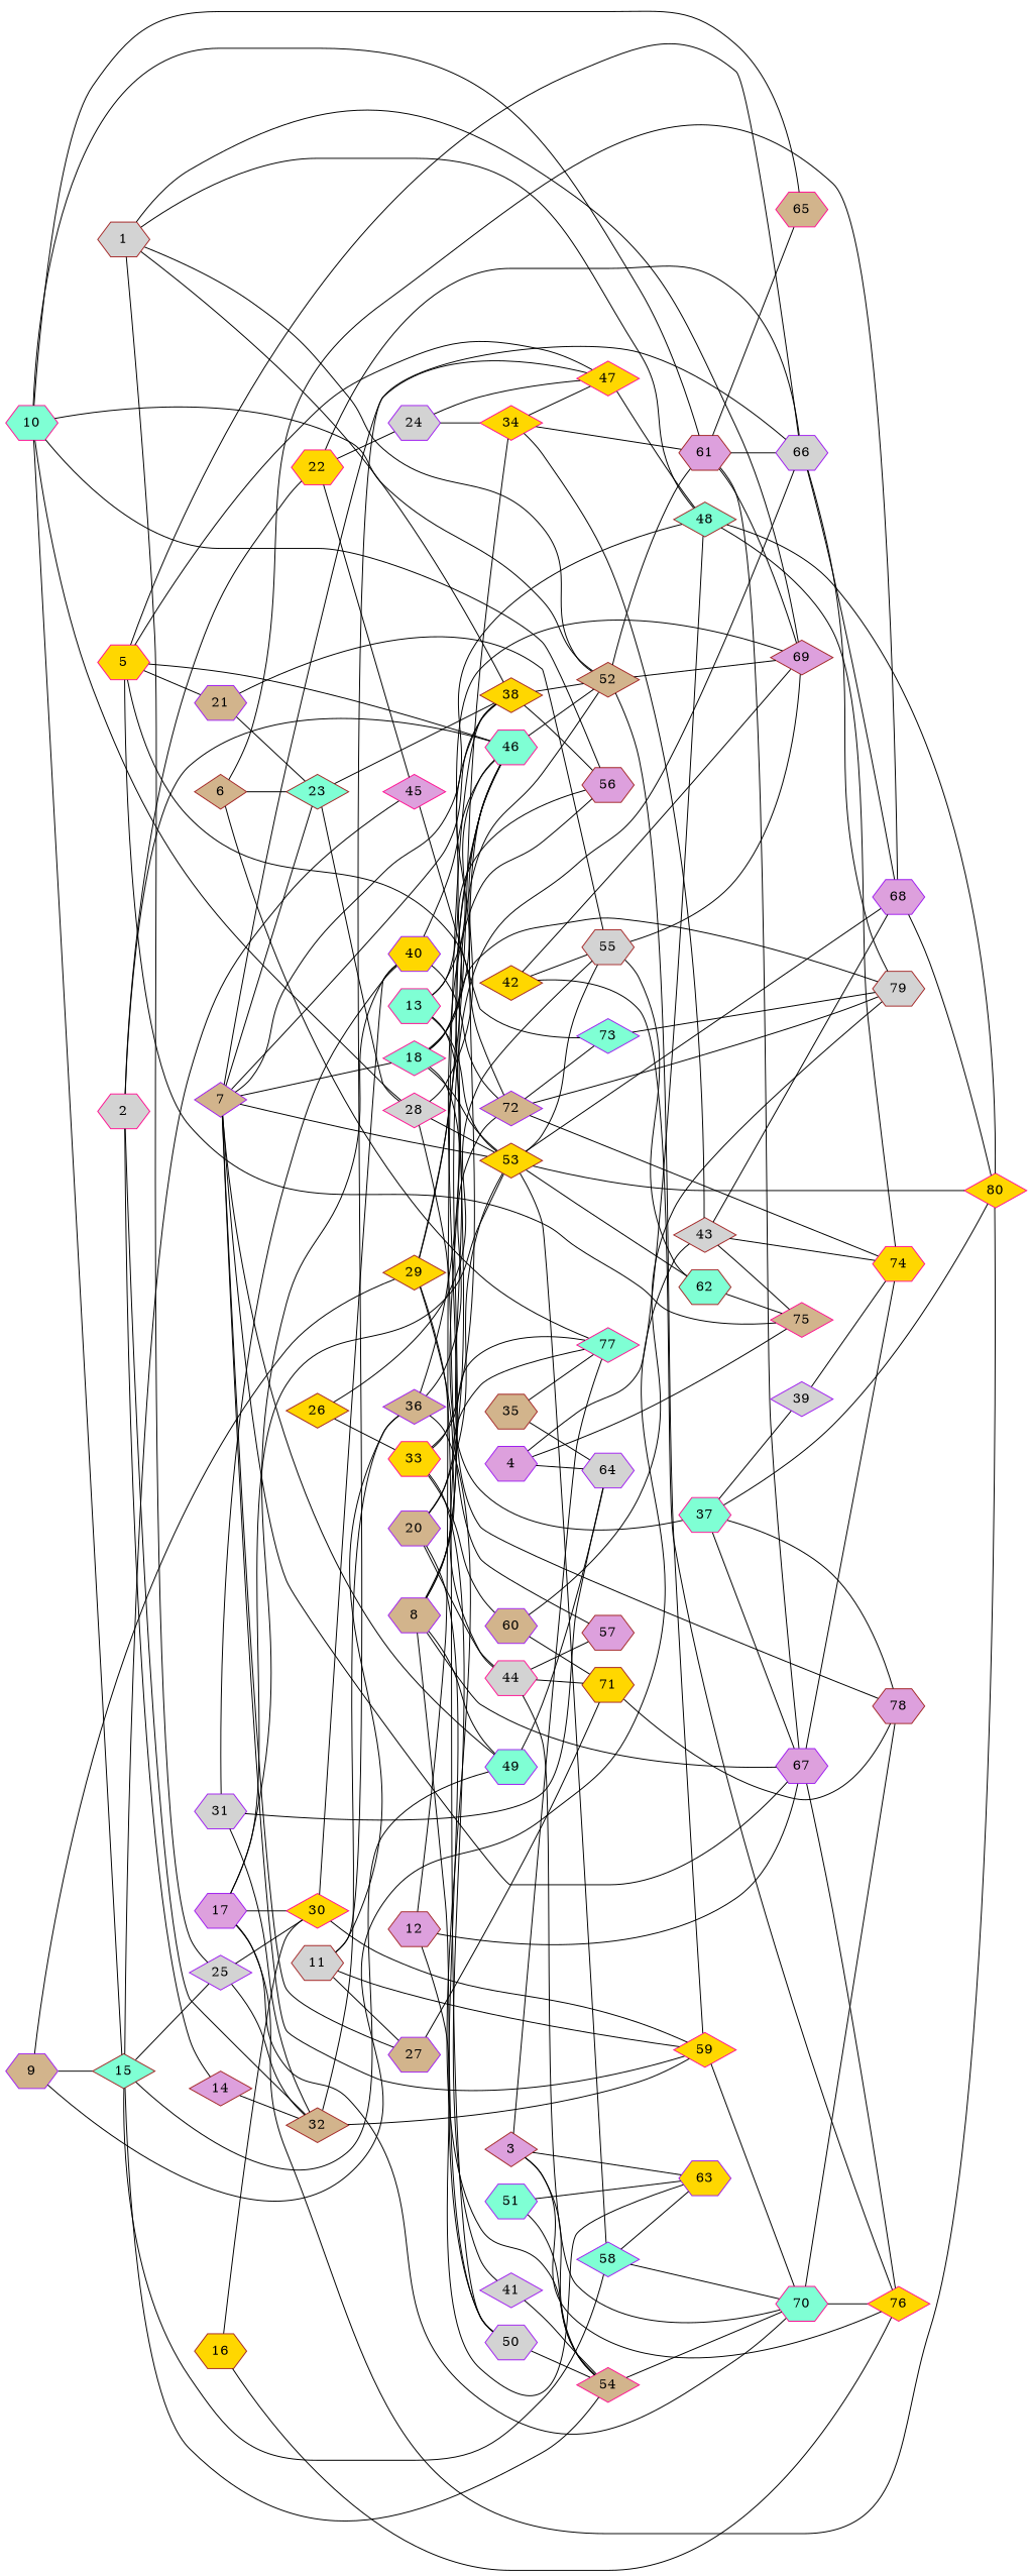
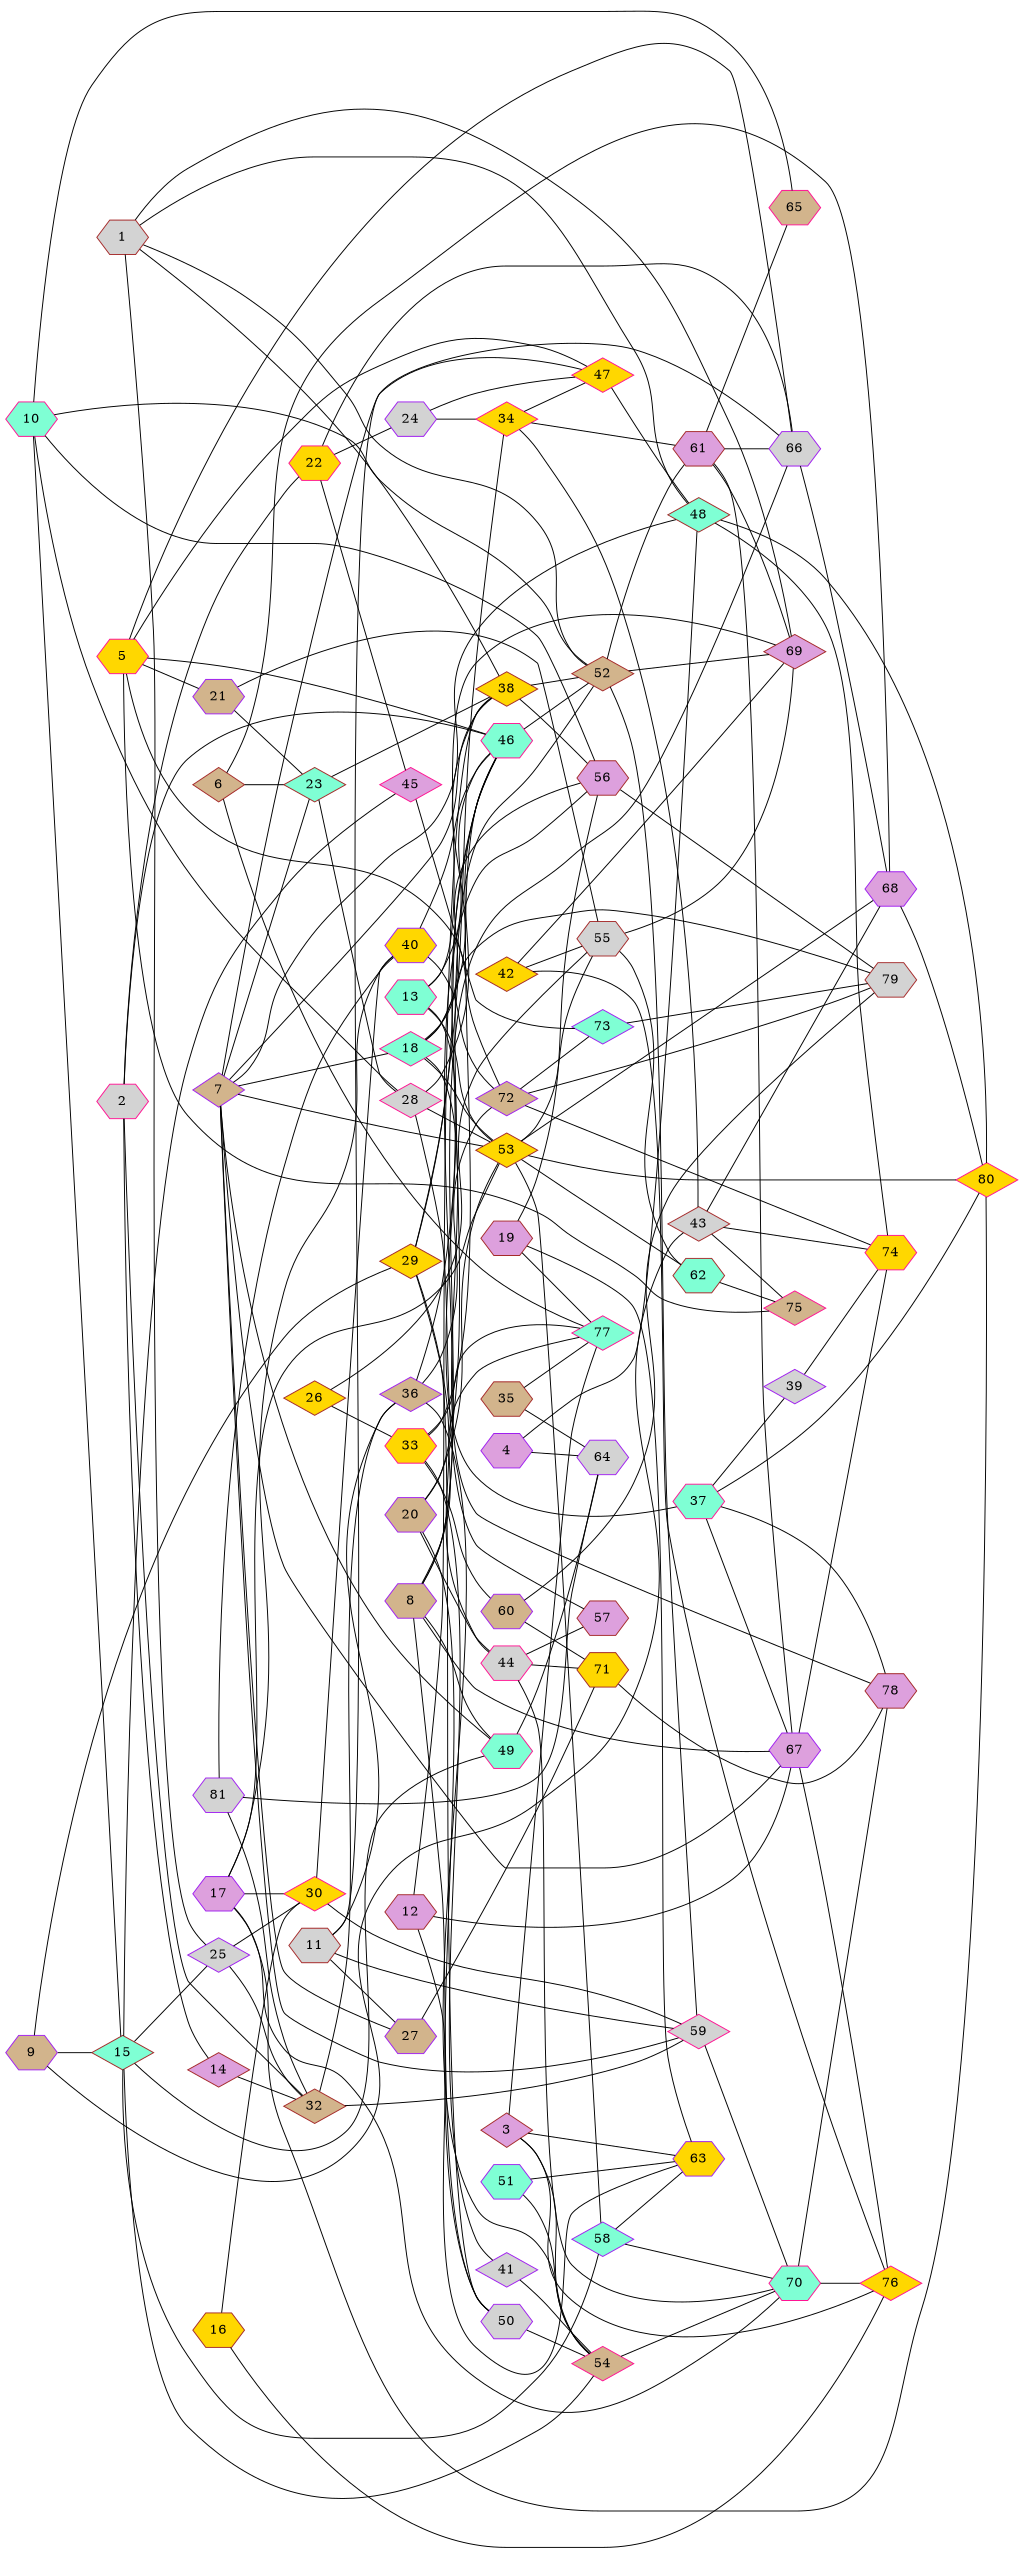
  graph {
    rankdir=LR
    node [color=brown fillcolor=gold shape=hexagon style=filled]
    edge [weight=1.0]
    25 [color=purple fillcolor=lightgrey shape=diamond]
    1 [fillcolor=lightgrey]
    38 [shape=diamond]
    48 [fillcolor=aquamarine shape=diamond]
    52 [fillcolor=tan shape=diamond]
    69 [fillcolor=plum shape=diamond]
    32 [fillcolor=tan shape=diamond]
    30 [color=deeppink shape=diamond]
    56 [fillcolor=plum]
    80 [color=deeppink shape=diamond]
    74 [color=deeppink]
-   59 [color=deeppink shape=diamond]
+   59 [color=deeppink fillcolor=lightgrey shape=diamond]
    61 [fillcolor=plum]
    2 [color=deeppink fillcolor=lightgrey]
    14 [fillcolor=plum shape=diamond]
    22 [color=deeppink]
    46 [color=deeppink fillcolor=aquamarine]
    66 [color=purple fillcolor=lightgrey]
    45 [color=deeppink fillcolor=plum shape=diamond]
    24 [color=purple fillcolor=lightgrey]
    36 [color=purple fillcolor=tan shape=diamond]
    3 [fillcolor=plum shape=diamond]
    54 [color=deeppink fillcolor=tan shape=diamond]
    63 [color=purple]
    76 [color=deeppink shape=diamond]
    77 [color=deeppink fillcolor=aquamarine shape=diamond]
    70 [color=deeppink fillcolor=aquamarine]
    4 [color=purple fillcolor=plum]
    64 [color=purple fillcolor=lightgrey]
    75 [color=deeppink fillcolor=tan shape=diamond]
    5 [color=deeppink]
    21 [color=purple fillcolor=tan]
    47 [color=deeppink shape=diamond]
    72 [color=purple fillcolor=tan shape=diamond]
    23 [fillcolor=aquamarine shape=diamond]
    55 [fillcolor=lightgrey]
    68 [color=purple fillcolor=plum]
    79 [fillcolor=lightgrey]
    73 [color=purple fillcolor=aquamarine shape=diamond]
    6 [fillcolor=tan shape=diamond]
    28 [color=deeppink fillcolor=lightgrey shape=diamond]
    7 [color=purple fillcolor=tan shape=diamond]
    18 [color=deeppink fillcolor=aquamarine shape=diamond]
    27 [color=purple fillcolor=tan]
-   49 [color=purple fillcolor=aquamarine]
+   49 [color=deeppink fillcolor=aquamarine]
    53 [shape=diamond]
    67 [color=purple fillcolor=plum]
    78 [fillcolor=plum]
    71
    58 [color=purple fillcolor=aquamarine shape=diamond]
    62 [fillcolor=aquamarine]
    8 [color=purple fillcolor=tan]
    50 [color=purple fillcolor=lightgrey]
    9 [color=purple fillcolor=tan]
    15 [fillcolor=aquamarine shape=diamond]
    29 [shape=diamond]
    43 [fillcolor=lightgrey shape=diamond]
    44 [color=deeppink fillcolor=lightgrey]
    34 [color=deeppink shape=diamond]
    10 [color=deeppink fillcolor=aquamarine]
    65 [color=deeppink fillcolor=tan]
    57 [fillcolor=plum]
    11 [fillcolor=lightgrey]
    12 [fillcolor=plum]
    13 [color=deeppink fillcolor=aquamarine]
    37 [color=deeppink fillcolor=aquamarine]
    39 [color=purple fillcolor=lightgrey shape=diamond]
    16
    40 [color=purple]
    17 [color=purple fillcolor=plum]
+   19 [fillcolor=plum]
    20 [color=purple fillcolor=tan]
    26 [shape=diamond]
    33 [color=deeppink]
    41 [color=purple fillcolor=lightgrey shape=diamond]
    60 [color=purple fillcolor=tan]
-   31 [color=purple fillcolor=lightgrey]
+   31 [color=purple fillcolor=lightgrey label=81]
    35 [fillcolor=tan]
    42 [shape=diamond]
    51 [color=purple fillcolor=aquamarine]
    25 -- 32
    25 -- 30
    1 -- 25
    1 -- 38
    1 -- 48
    1 -- 52
    1 -- 69
    38 -- 52
    38 -- 56
    48 -- 80
    48 -- 74
    52 -- 69
    52 -- 59
    52 -- 61
    32 -- 59
    32 -- 36
    30 -- 59
    30 -- 40
    59 -- 70
    61 -- 69
    61 -- 66
    61 -- 67
    61 -- 65
    2 -- 32
    2 -- 14
    2 -- 22
    2 -- 46
    14 -- 32
    22 -- 66
    22 -- 45
    22 -- 24
    46 -- 52 [weight=2.0]
    66 -- 68
-   66 -- 79
+   56 -- 79
    45 -- 73
    24 -- 47
    24 -- 34
    36 -- 46
    36 -- 54
    36 -- 72
    3 -- 54
    3 -- 63
    3 -- 76
    3 -- 77
    54 -- 70
    70 -- 76
    70 -- 78
    4 -- 48
    4 -- 64
-   4 -- 75
    5 -- 46
    5 -- 66
    5 -- 75
    5 -- 21
    5 -- 47
    5 -- 72
    21 -- 23
    21 -- 55
    47 -- 48
    72 -- 74
    72 -- 79
    72 -- 73
    23 -- 38
    23 -- 28
    55 -- 69
    55 -- 62
    68 -- 80
    73 -- 79
    6 -- 77
    6 -- 23
    6 -- 68
    28 -- 46
    28 -- 53
    28 -- 57
    7 -- 38
    7 -- 48
    7 -- 59
    7 -- 47
    7 -- 23
    7 -- 18
    7 -- 27
    7 -- 49
    7 -- 53
    7 -- 67
    18 -- 38
    18 -- 56
    18 -- 79
    18 -- 53
    18 -- 78
    27 -- 71
    49 -- 64
    53 -- 80
    53 -- 55
    53 -- 68 [weight=2.0]
    53 -- 58
    53 -- 62
    67 -- 74
    67 -- 76
    71 -- 78
    58 -- 63
    58 -- 70
    62 -- 75
    8 -- 56
    8 -- 66
    8 -- 77
    8 -- 49
    8 -- 67
    8 -- 50
    50 -- 54
    9 -- 15
    9 -- 29
    9 -- 43
    15 -- 25
    15 -- 45
    15 -- 54
    15 -- 49
    15 -- 58
    29 -- 46
    29 -- 50
    29 -- 44
    29 -- 34
    43 -- 74
    43 -- 75
    43 -- 68
    44 -- 70 [weight=2.0]
    44 -- 71
    44 -- 57
    34 -- 61
    34 -- 47
    34 -- 43
    10 -- 52 [weight=2.0]
    10 -- 56
-   10 -- 61
    10 -- 28
    10 -- 15
    10 -- 65
    11 -- 59
    11 -- 66
    11 -- 36
    11 -- 27
    12 -- 38
    12 -- 63
    12 -- 67
    13 -- 69
    13 -- 46
    13 -- 53
    13 -- 37
    37 -- 80
    37 -- 67
    37 -- 78
    37 -- 39
    39 -- 74
    16 -- 30
    16 -- 76
    40 -- 46
    40 -- 72
    17 -- 30
    17 -- 80
    17 -- 70
    17 -- 53
    17 -- 40
+   19 -- 56
+   19 -- 63
+   19 -- 77
    20 -- 52
    20 -- 53
    20 -- 50
    20 -- 44
    26 -- 55
    26 -- 33
    33 -- 46
    33 -- 77
    33 -- 41
    33 -- 60
    41 -- 54
    60 -- 79
    60 -- 71
    31 -- 32
    31 -- 64
    31 -- 40
    35 -- 77
    35 -- 64
    42 -- 69
    42 -- 76
    42 -- 55
    51 -- 54
    51 -- 63
  }
